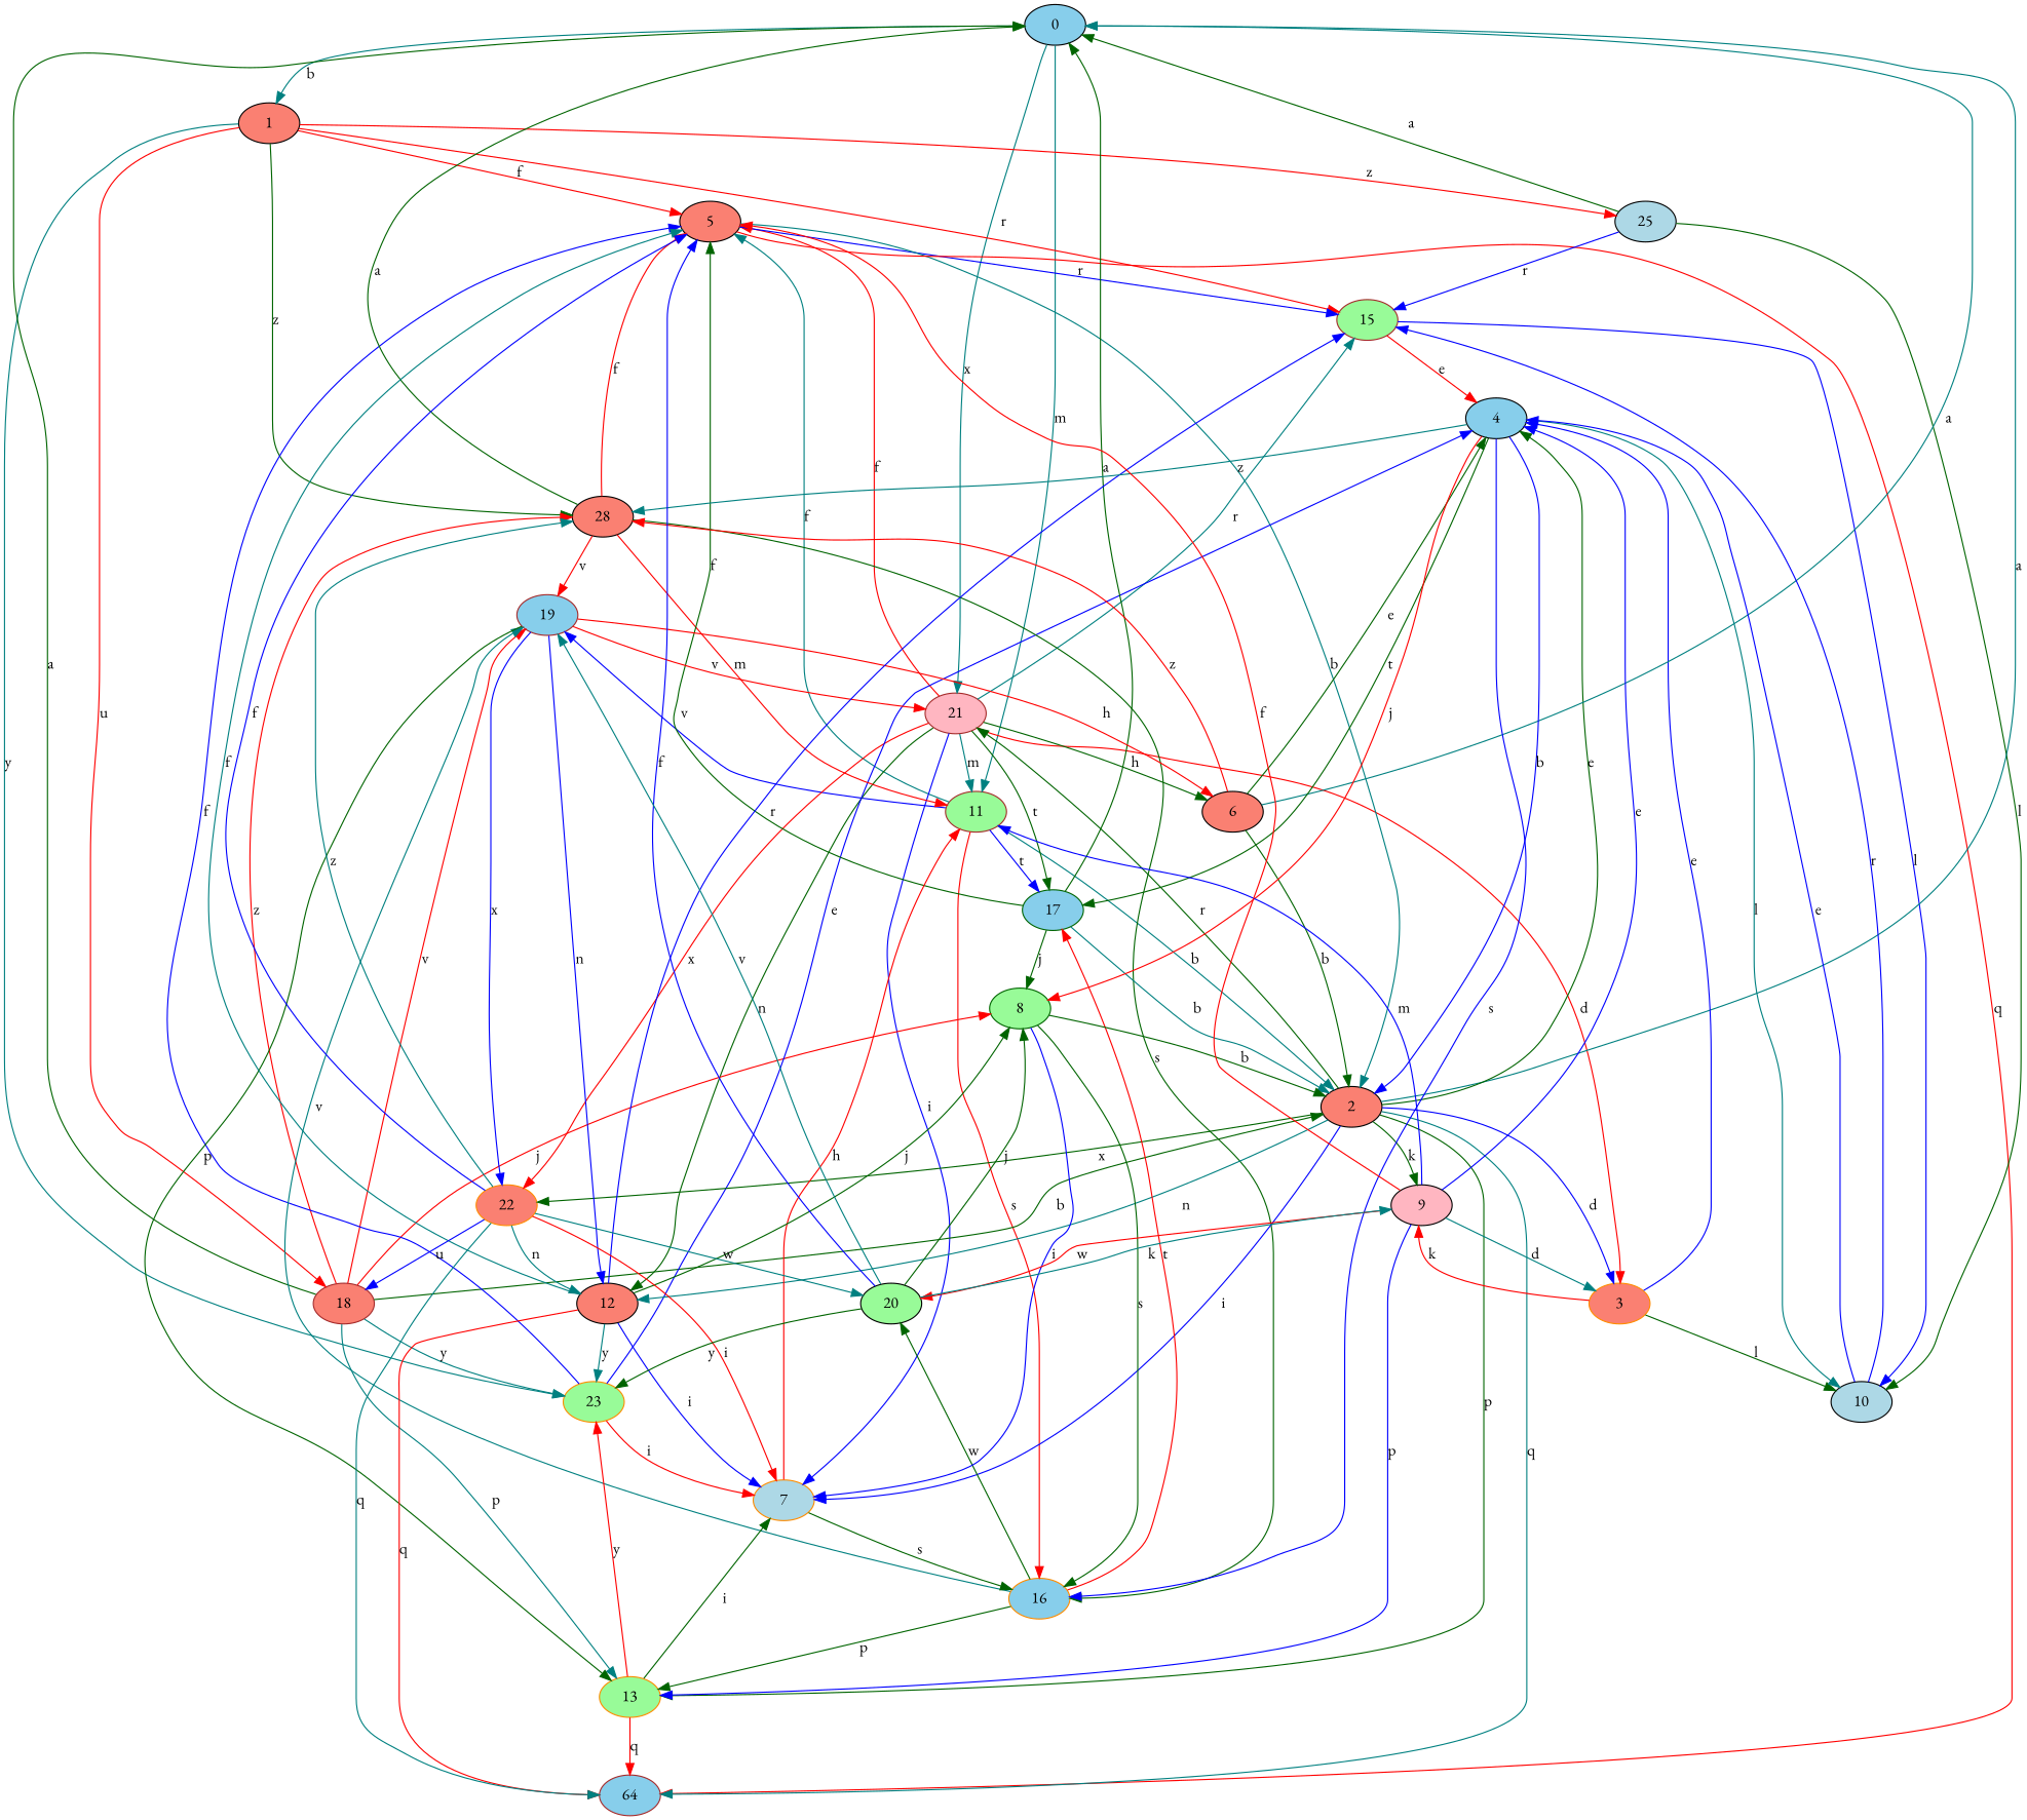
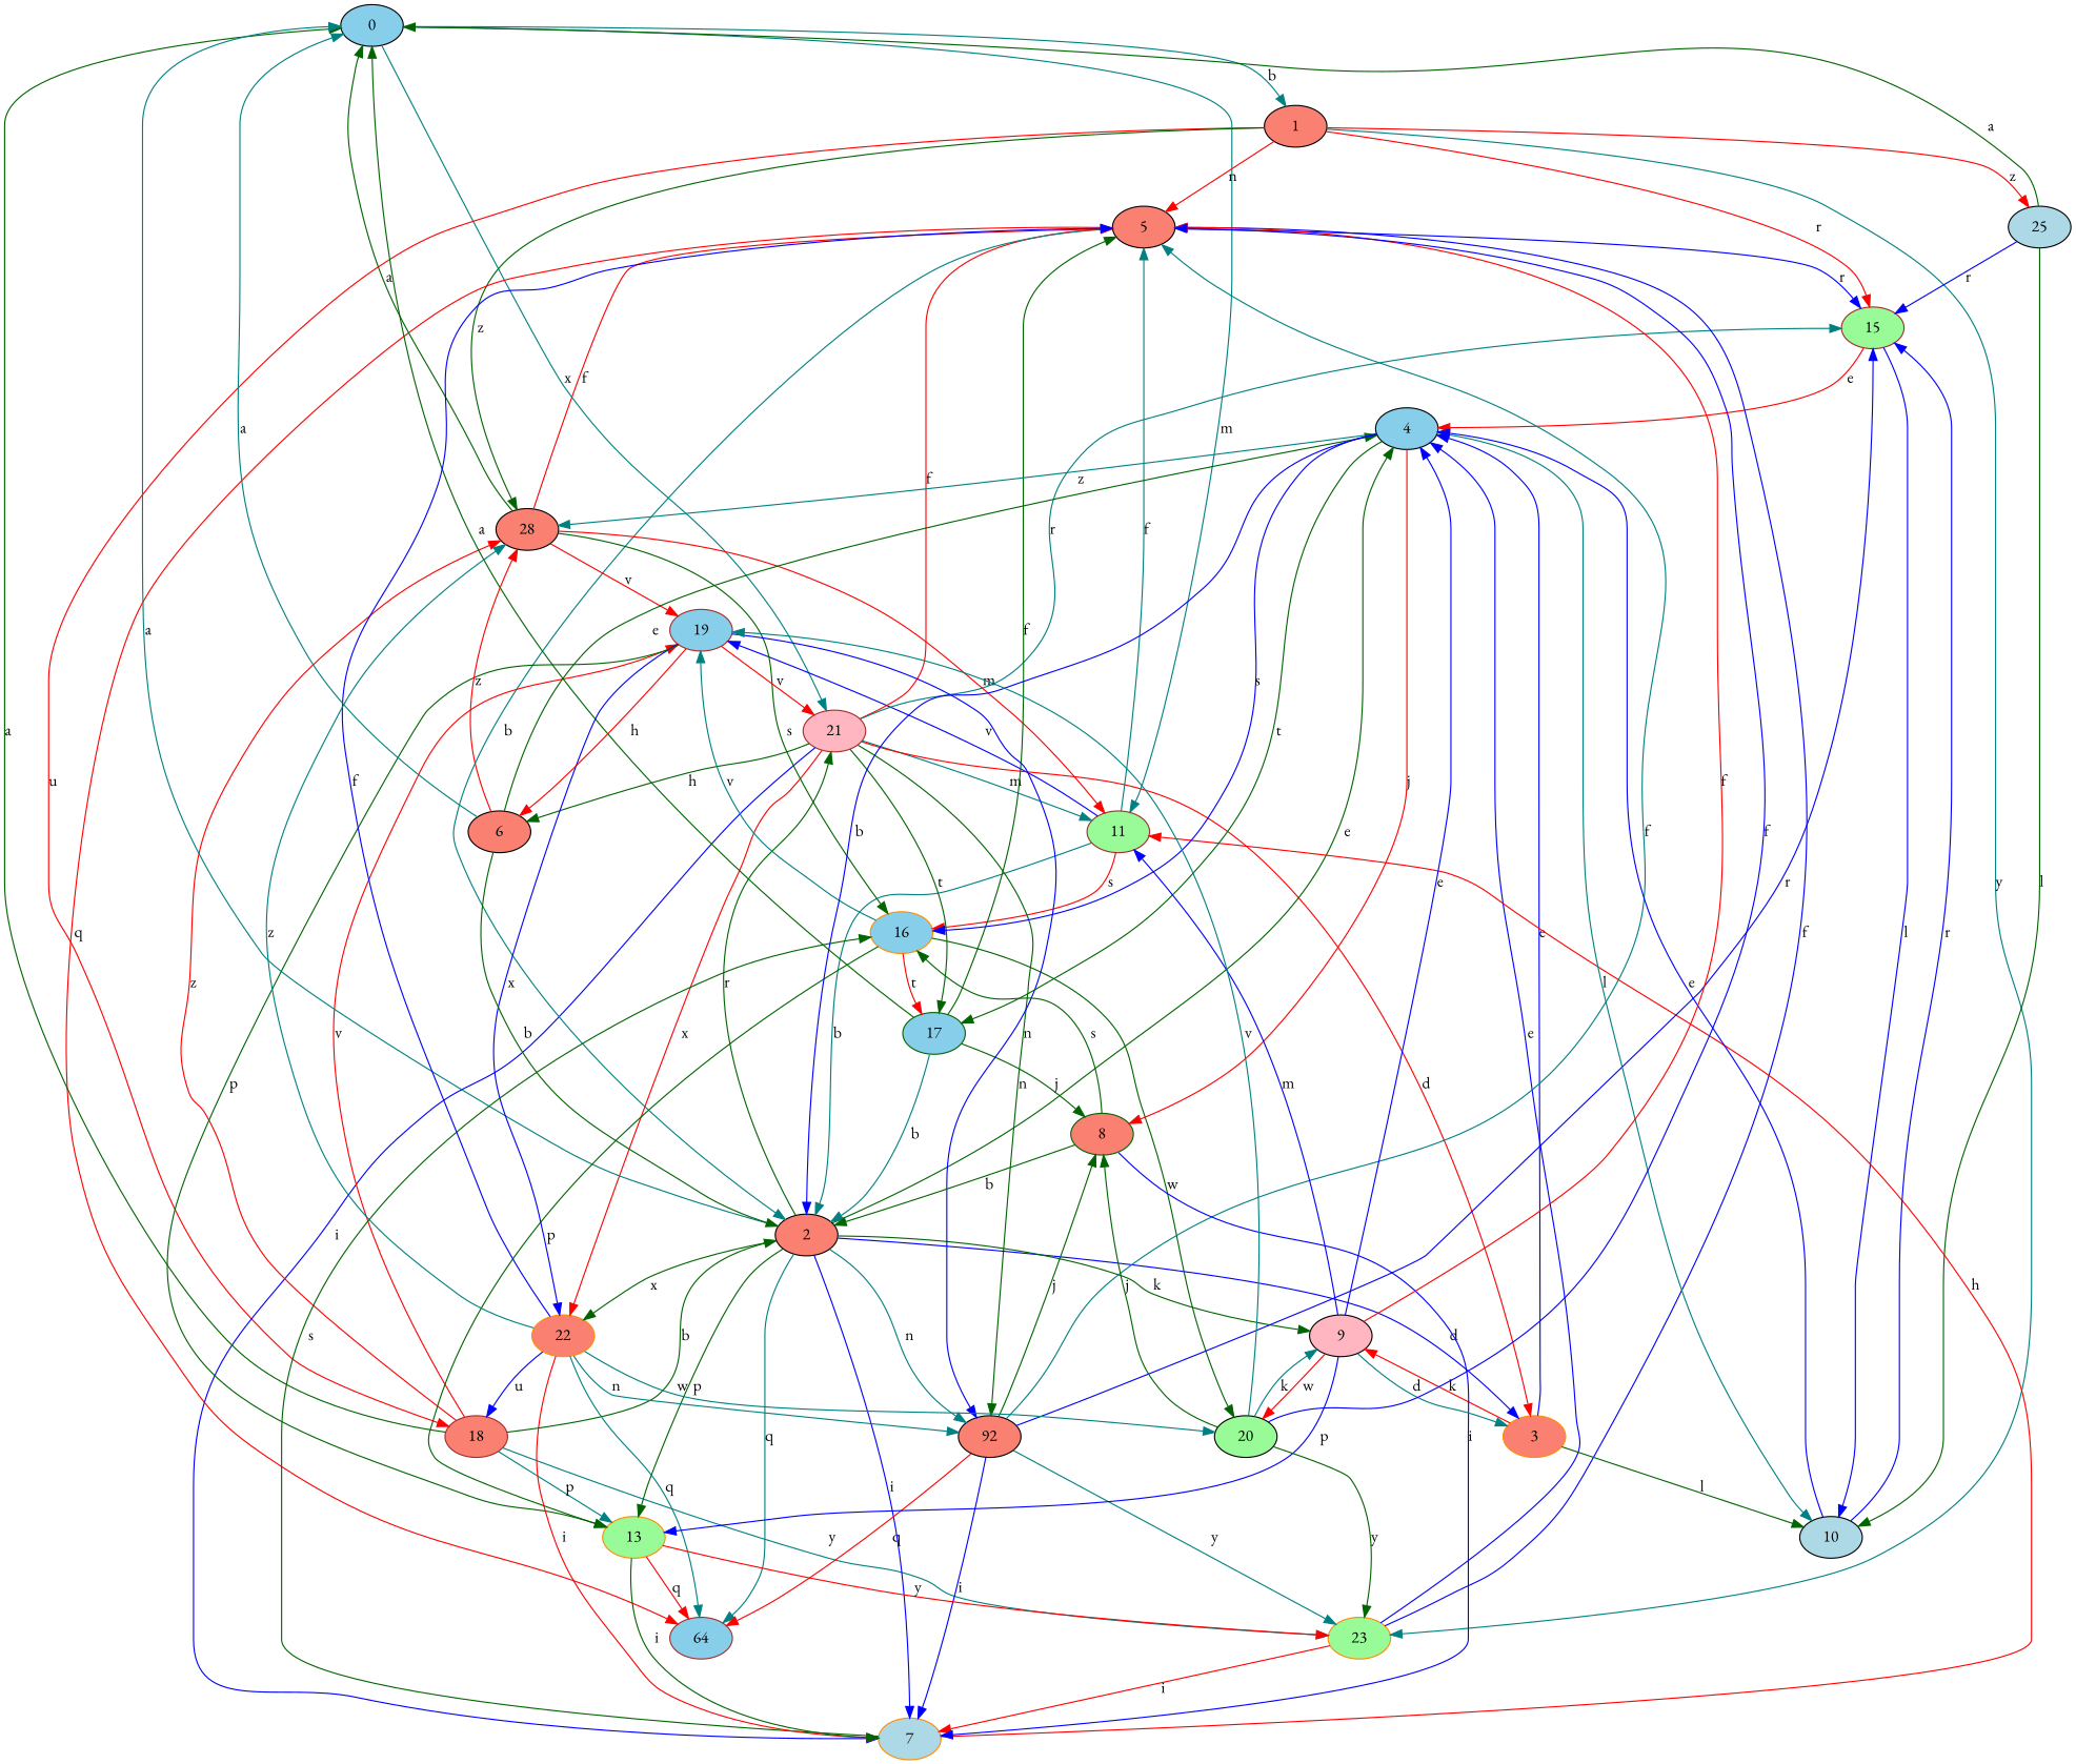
  strict digraph {
    fontname="EB Garamond"
    node [color=black fillcolor=salmon fontname="EB Garamond" style=filled]
    edge [color=darkgreen fontname="EB Garamond"]
    0 [fillcolor=skyblue]
    1
    11 [color=brown fillcolor=palegreen]
    21 [color=brown fillcolor=lightpink]
    5
    15 [color=brown fillcolor=palegreen]
    18 [color=brown]
    23 [color=darkorange fillcolor=palegreen]
    25 [fillcolor=lightblue]
    28
    2
    16 [color=darkorange fillcolor=skyblue]
    17 [color=darkgreen fillcolor=skyblue]
    19 [color=brown fillcolor=skyblue]
    3 [color=darkorange]
    7 [color=darkorange fillcolor=lightblue]
-   12
+   12 [label=92]
    22 [color=darkorange]
    6
    n20 [color=brown fillcolor=skyblue label=64]
    4 [fillcolor=skyblue]
    10 [fillcolor=lightblue]
    13 [color=darkorange fillcolor=palegreen]
-   8 [color=darkgreen fillcolor=palegreen]
+   8 [color=darkgreen]
    9 [fillcolor=lightpink]
    20 [fillcolor=palegreen]
    0 -> 1 [color=teal label=b]
    0 -> 11 [color=teal label=m]
    0 -> 21 [color=teal label=x]
-   1 -> 5 [color=red label=f]
+   1 -> 5 [color=red label=n]
    1 -> 15 [color=red label=r]
    1 -> 18 [color=red label=u]
    1 -> 23 [color=teal label=y]
    1 -> 25 [color=red label=z]
    1 -> 28 [label=z]
    11 -> 5 [color=teal label=f]
    11 -> 2 [color=teal label=b]
    11 -> 16 [color=red label=s]
-   11 -> 17 [color=blue label=t]
    11 -> 19 [color=blue label=v]
    21 -> 11 [color=teal label=m]
    21 -> 5 [color=red label=f]
    21 -> 15 [color=teal label=r]
    21 -> 17 [label=t]
    21 -> 3 [color=red label=d]
    21 -> 7 [color=blue label=i]
    21 -> 12 [label=n]
    21 -> 22 [color=red label=x]
    21 -> 6 [label=h]
    5 -> 15 [color=blue label=r]
    5 -> 2 [color=teal label=b]
    5 -> n20 [color=red label=q]
    15 -> 4 [color=red label=e]
    15 -> 10 [color=blue label=l]
    18 -> 0 [label=a]
    18 -> 23 [color=teal label=y]
    18 -> 28 [color=red label=z]
    18 -> 2 [label=b]
    18 -> 19 [color=red label=v]
    18 -> 13 [color=teal label=p]
-   18 -> 8 [color=red label=j]
    23 -> 5 [color=blue label=f]
    23 -> 7 [color=red label=i]
    23 -> 4 [color=blue label=e]
    25 -> 0 [label=a]
    25 -> 15 [color=blue label=r]
    25 -> 10 [label=l]
    28 -> 0 [label=a]
    28 -> 11 [color=red label=m]
    28 -> 5 [color=red label=f]
    28 -> 16 [label=s]
    28 -> 19 [color=red label=v]
    2 -> 0 [color=teal label=a]
    2 -> 21 [label=r]
    2 -> 3 [color=blue label=d]
    2 -> 7 [color=blue label=i]
    2 -> 12 [color=teal label=n]
    2 -> 22 [label=x]
    2 -> n20 [color=teal label=q]
    2 -> 4 [label=e]
    2 -> 13 [label=p]
    2 -> 9 [label=k]
    16 -> 17 [color=red label=t]
    16 -> 19 [color=teal label=v]
    16 -> 13 [label=p]
    16 -> 20 [label=w]
    17 -> 0 [label=a]
    17 -> 5 [label=f]
    17 -> 2 [color=teal label=b]
    17 -> 8 [label=j]
    19 -> 21 [color=red label=v]
    19 -> 12 [color=blue label=n]
    19 -> 22 [color=blue label=x]
    19 -> 6 [color=red label=h]
    19 -> 13 [label=p]
    3 -> 4 [color=blue label=e]
    3 -> 10 [label=l]
    3 -> 9 [color=red label=k]
    7 -> 11 [color=red label=h]
    7 -> 16 [label=s]
    12 -> 5 [color=teal label=f]
    12 -> 15 [color=blue label=r]
    12 -> 23 [color=teal label=y]
    12 -> 7 [color=blue label=i]
    12 -> n20 [color=red label=q]
    12 -> 8 [label=j]
    22 -> 5 [color=blue label=f]
    22 -> 18 [color=blue label=u]
    22 -> 28 [color=teal label=z]
    22 -> 7 [color=red label=i]
    22 -> 12 [color=teal label=n]
    22 -> n20 [color=teal label=q]
    22 -> 20 [color=teal label=w]
    6 -> 0 [color=teal label=a]
    6 -> 28 [color=red label=z]
    6 -> 2 [label=b]
    6 -> 4 [label=e]
    4 -> 28 [color=teal label=z]
    4 -> 2 [color=blue label=b]
    4 -> 16 [color=blue label=s]
    4 -> 17 [label=t]
    4 -> 10 [color=teal label=l]
    4 -> 8 [color=red label=j]
    10 -> 15 [color=blue label=r]
    10 -> 4 [color=blue label=e]
    13 -> 23 [color=red label=y]
    13 -> 7 [label=i]
    13 -> n20 [color=red label=q]
    8 -> 2 [label=b]
    8 -> 16 [label=s]
    8 -> 7 [color=blue label=i]
    9 -> 11 [color=blue label=m]
    9 -> 5 [color=red label=f]
    9 -> 3 [color=teal label=d]
    9 -> 4 [color=blue label=e]
    9 -> 13 [color=blue label=p]
    9 -> 20 [color=red label=w]
    20 -> 5 [color=blue label=f]
    20 -> 23 [label=y]
    20 -> 19 [color=teal label=v]
    20 -> 8 [label=j]
    20 -> 9 [color=teal label=k]
  }
